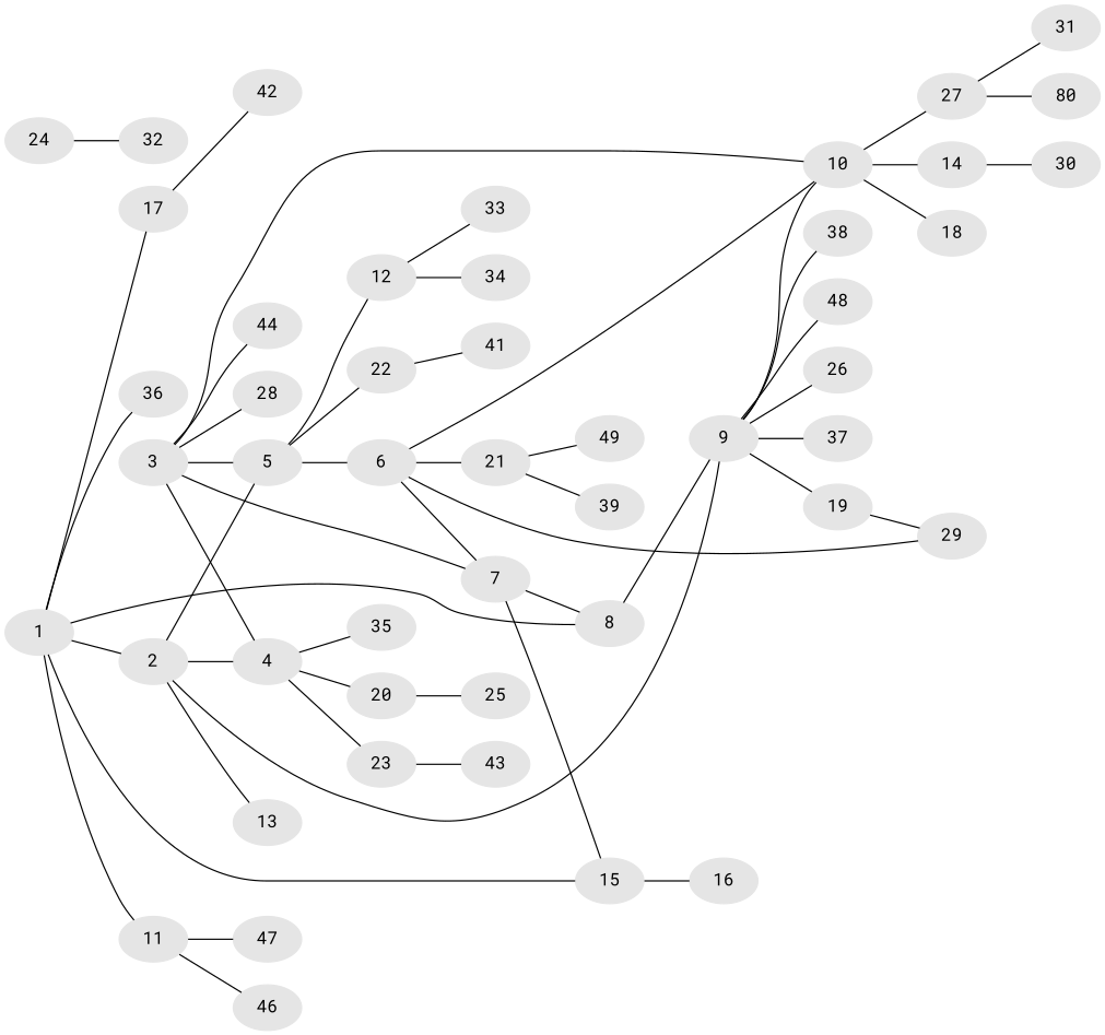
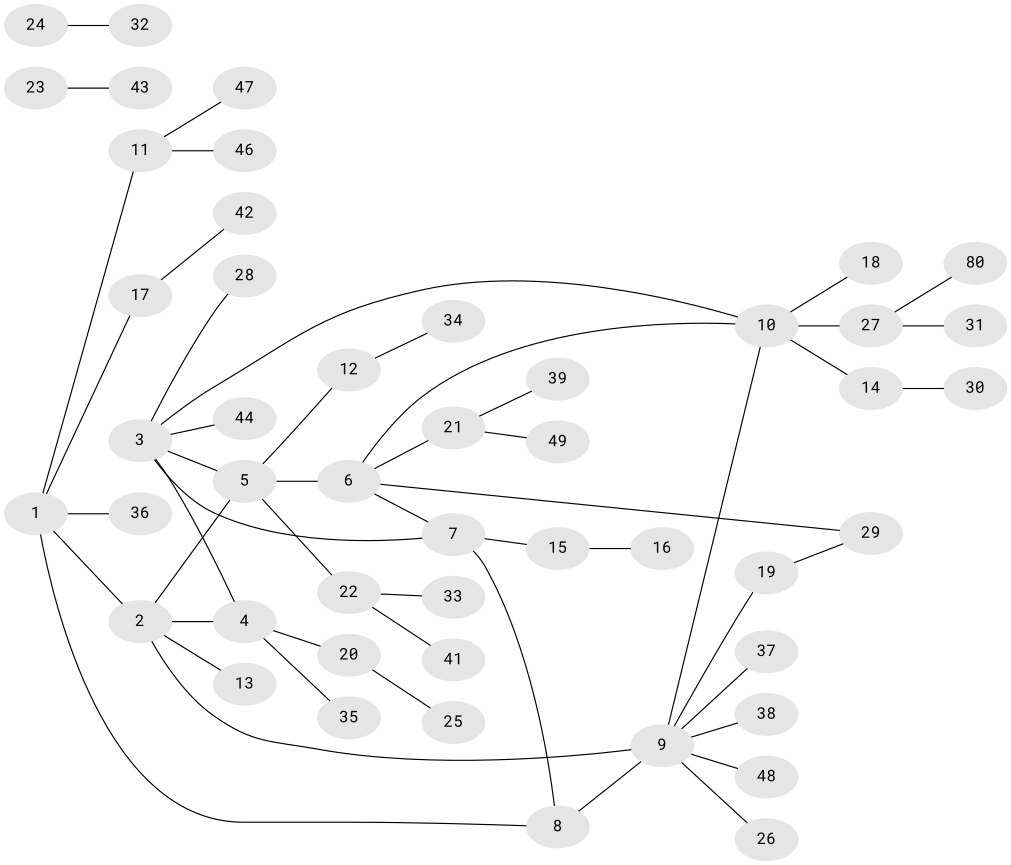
  graph {
    fontname="Roboto Mono"
    rankdir=LR
    node [color=gray90 fontname="Roboto Mono" style=filled]
    edge [fontname="Roboto Mono"]
    1
    2
    8
    11
    15
    17
    36
    4
    5
    9
    13
    46
    47
    16
    42
    20
    23
    35
    6
    12
    22
    10
    19
    26
    37
    38
    48
    3
    7
    28
    44
    14
    18
    27
    25
    43
    21
    29
    34
    33
    41
    39
    49
    30
    31
    n46 [label=80]
    24
    32
    1 -- 2
    1 -- 8
    1 -- 11
-   1 -- 15
    1 -- 17
    1 -- 36
    2 -- 4
    2 -- 5
    2 -- 9
    2 -- 13
    8 -- 9
    11 -- 46
    11 -- 47
    15 -- 16
    17 -- 42
    4 -- 20
-   4 -- 23
    4 -- 35
    5 -- 6
    5 -- 12
    5 -- 22
    9 -- 10
    9 -- 19
    9 -- 26
    9 -- 37
    9 -- 38
    9 -- 48
    20 -- 25
    23 -- 43
    6 -- 10
    6 -- 7
    6 -- 21
    6 -- 29
    12 -- 34
-   12 -- 33
+   22 -- 33
    22 -- 41
    10 -- 14
    10 -- 18
    10 -- 27
    19 -- 29
    3 -- 4
    3 -- 5
    3 -- 10
    3 -- 7
    3 -- 28
    3 -- 44
    7 -- 8
    7 -- 15
    14 -- 30
    27 -- 31
    27 -- n46
    21 -- 39
    21 -- 49
    24 -- 32
  }
